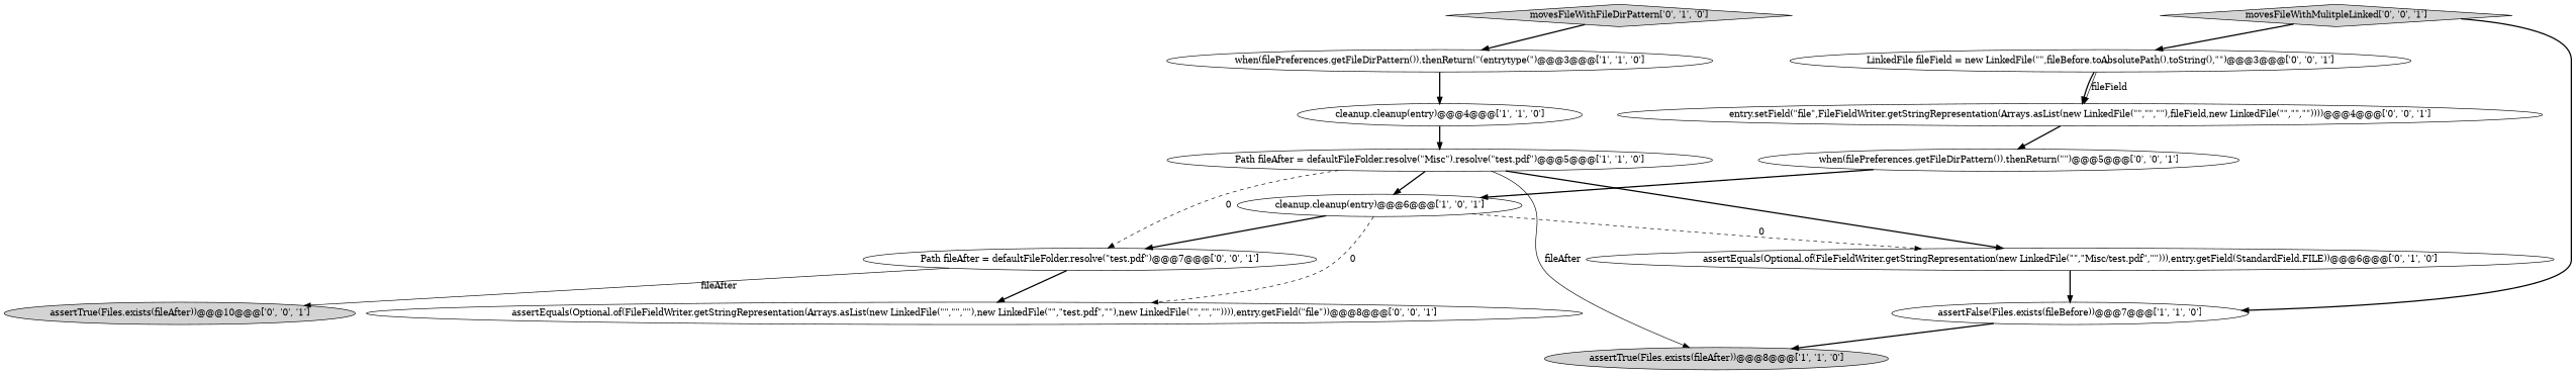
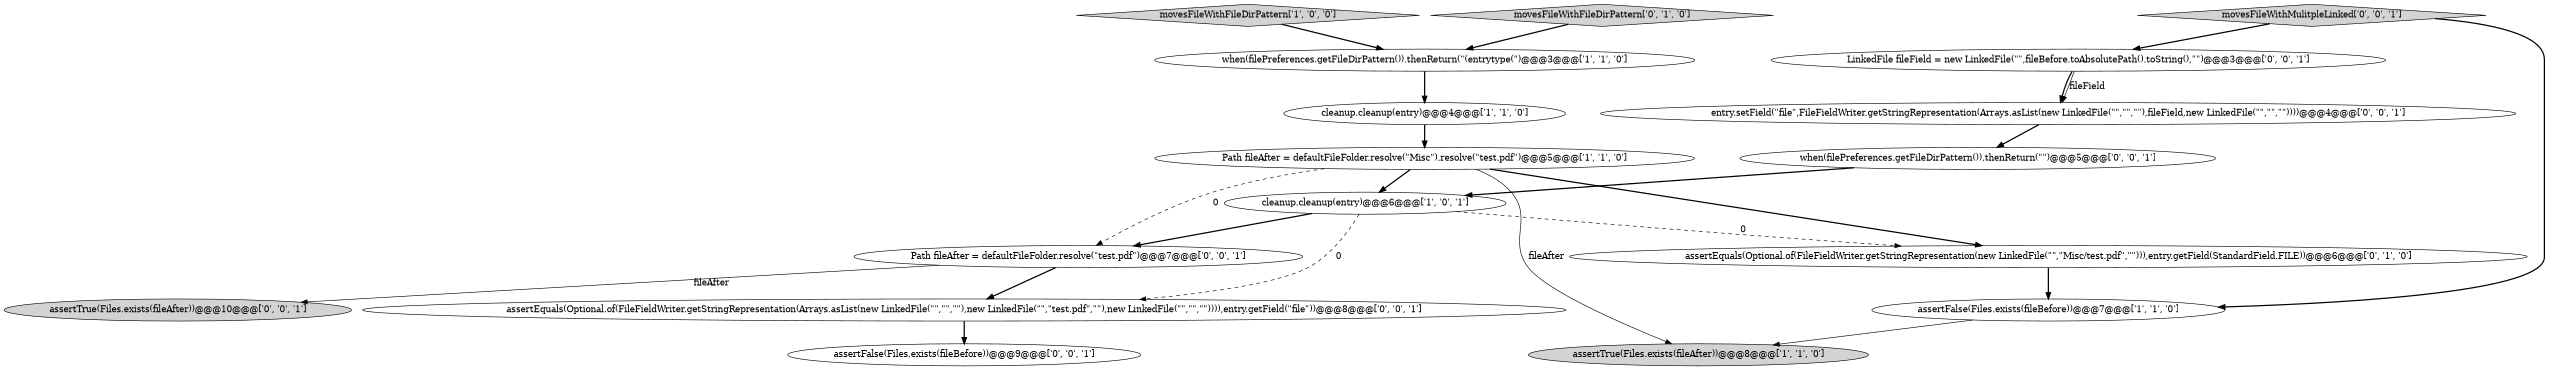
  digraph {
    node [fillcolor=white shape=ellipse style=filled]
    edge [style=bold]
    n1 [label="when(filePreferences.getFileDirPattern()).thenReturn(\"\")@@@5@@@['0', '0', '1']"]
    n2 [label="cleanup.cleanup(entry)@@@6@@@['1', '0', '1']"]
    n3 [label="assertEquals(Optional.of(FileFieldWriter.getStringRepresentation(new LinkedFile(\"\",\"Misc/test.pdf\",\"\"))),entry.getField(StandardField.FILE))@@@6@@@['0', '1', '0']"]
    n4 [label="Path fileAfter = defaultFileFolder.resolve(\"test.pdf\")@@@7@@@['0', '0', '1']"]
    n5 [label="assertEquals(Optional.of(FileFieldWriter.getStringRepresentation(Arrays.asList(new LinkedFile(\"\",\"\",\"\"),new LinkedFile(\"\",\"test.pdf\",\"\"),new LinkedFile(\"\",\"\",\"\")))),entry.getField(\"file\"))@@@8@@@['0', '0', '1']"]
    n6 [fillcolor=lightgray label="movesFileWithMulitpleLinked['0', '0', '1']" shape=diamond]
    n7 [label="LinkedFile fileField = new LinkedFile(\"\",fileBefore.toAbsolutePath().toString(),\"\")@@@3@@@['0', '0', '1']"]
    n8 [label="assertFalse(Files.exists(fileBefore))@@@7@@@['1', '1', '0']"]
    n9 [label="entry.setField(\"file\",FileFieldWriter.getStringRepresentation(Arrays.asList(new LinkedFile(\"\",\"\",\"\"),fileField,new LinkedFile(\"\",\"\",\"\"))))@@@4@@@['0', '0', '1']"]
    n10 [label="cleanup.cleanup(entry)@@@4@@@['1', '1', '0']"]
    n11 [label="Path fileAfter = defaultFileFolder.resolve(\"Misc\").resolve(\"test.pdf\")@@@5@@@['1', '1', '0']"]
    n12 [fillcolor=lightgray label="assertTrue(Files.exists(fileAfter))@@@8@@@['1', '1', '0']"]
    n13 [fillcolor=lightgray label="assertTrue(Files.exists(fileAfter))@@@10@@@['0', '0', '1']"]
+   n14 [label="assertFalse(Files.exists(fileBefore))@@@9@@@['0', '0', '1']"]
+   n15 [fillcolor=lightgray label="movesFileWithFileDirPattern['1', '0', '0']" shape=diamond]
    n16 [label="when(filePreferences.getFileDirPattern()).thenReturn(\"(entrytype(\")@@@3@@@['1', '1', '0']"]
    n17 [fillcolor=lightgray label="movesFileWithFileDirPattern['0', '1', '0']" shape=diamond]
    n1 -> n2
    n2 -> n3 [label=0 style=dashed]
    n2 -> n4
    n2 -> n5 [label=0 style=dashed]
    n3 -> n8
    n4 -> n5
    n4 -> n13 [label=fileAfter style=solid]
+   n5 -> n14
    n6 -> n7
    n6 -> n8
    n7 -> n9
    n7 -> n9 [label=fileField style=solid]
-   n8 -> n12
+   n8 -> n12 [style=solid]
    n9 -> n1
    n10 -> n11
    n11 -> n2
    n11 -> n3
    n11 -> n4 [label=0 style=dashed]
    n11 -> n12 [label=fileAfter style=solid]
+   n15 -> n16
    n16 -> n10
    n17 -> n16
  }
